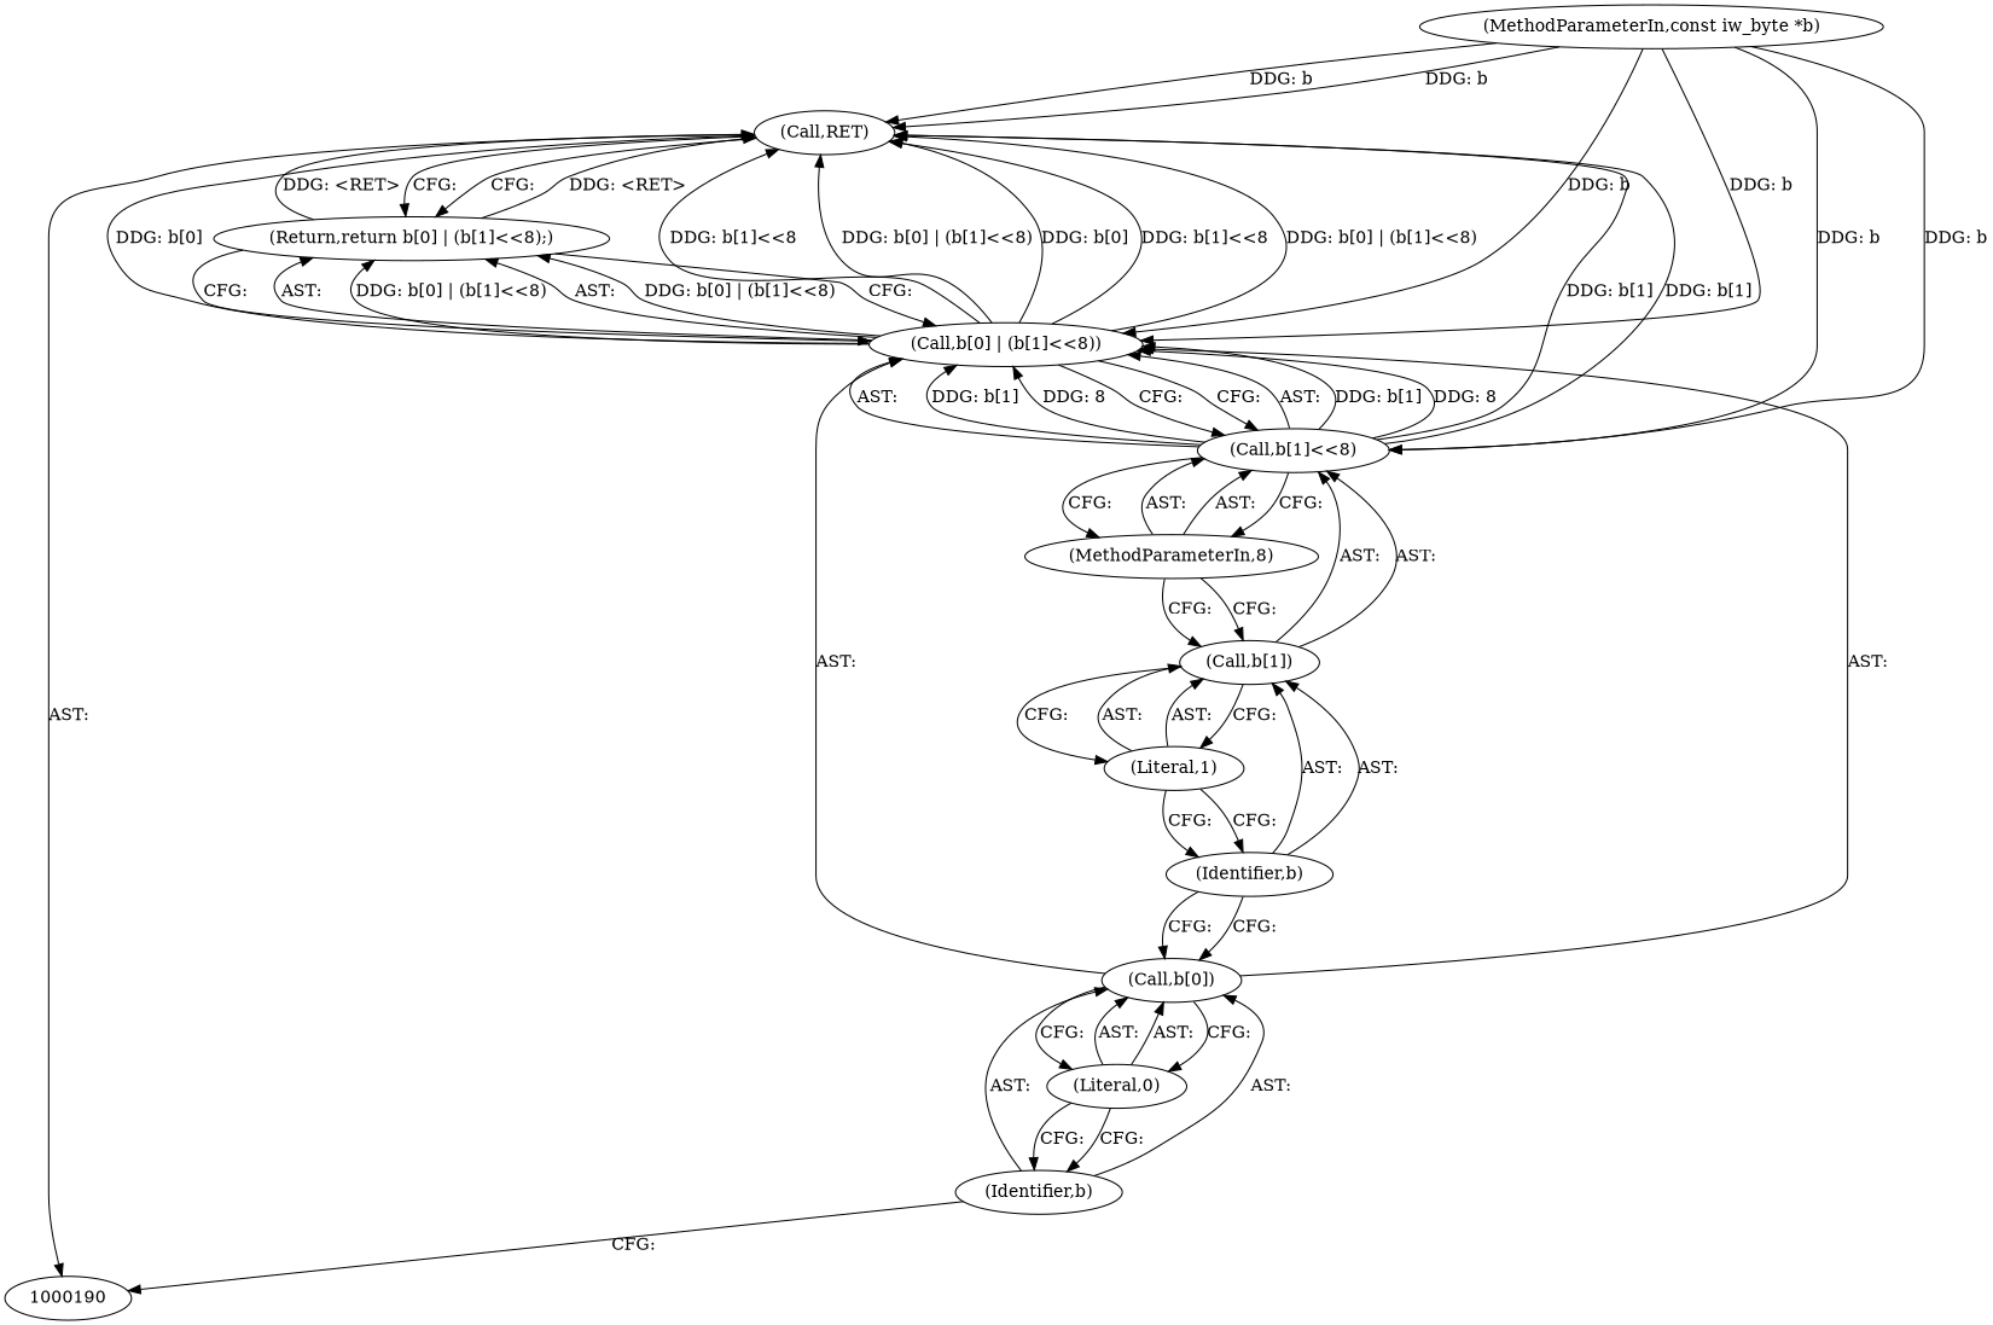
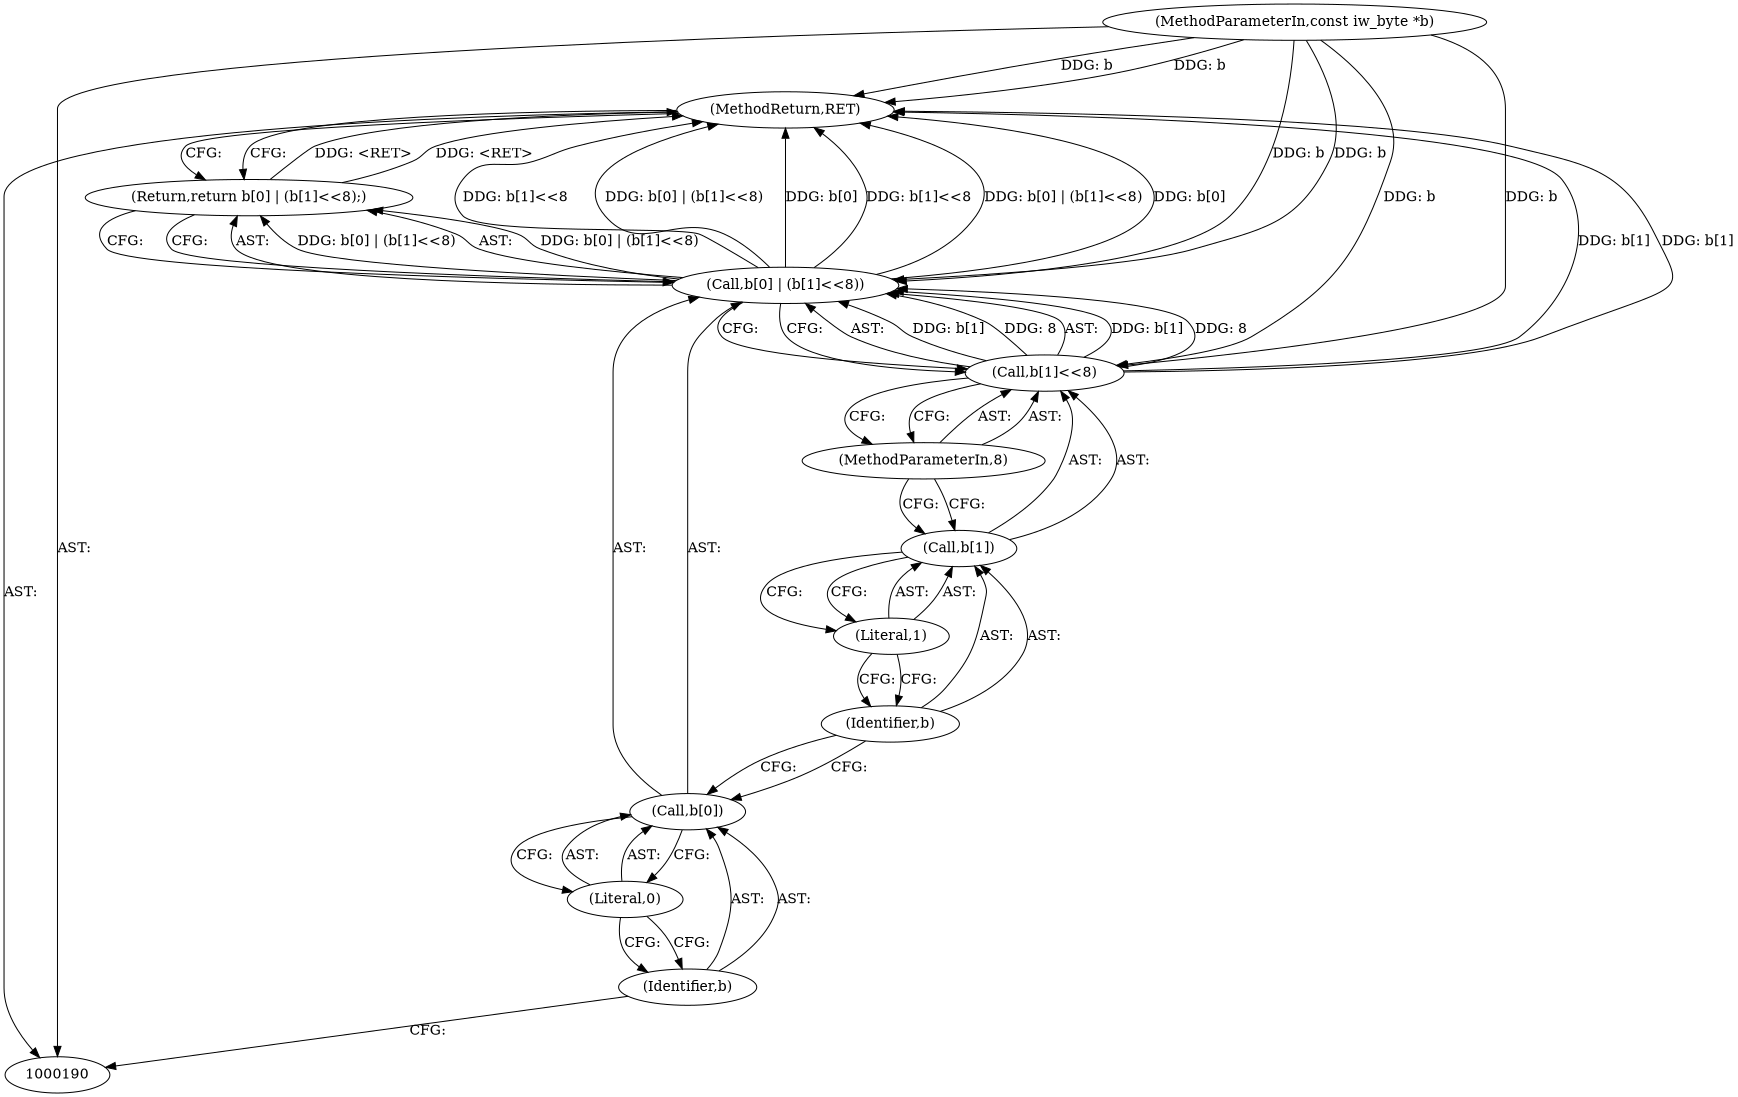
  digraph {
-   n1 [label="(Call,RET)"]
+   n1 [label="(MethodReturn,RET)"]
    n2 [label="(Return,return b[0] | (b[1]<<8);)"]
    n3 [label=1000190]
    n4 [label="(Call,b[0] | (b[1]<<8))"]
    n5 [label="(MethodParameterIn,const iw_byte *b)"]
    n6 [label="(Call,b[1]<<8)"]
    n7 [label="(MethodParameterIn,8)"]
    n8 [label="(Literal,0)"]
    n9 [label="(Call,b[0])"]
    n10 [label="(Identifier,b)"]
    n11 [label="(Call,b[1])"]
    n12 [label="(Literal,1)"]
    n13 [label="(Identifier,b)"]
    n1 -> n2 [label="CFG: "]
    n1 -> n2 [label="CFG: "]
    n1 -> n3 [label="AST: "]
    n2 -> n1 [label="DDG: <RET>"]
    n2 -> n1 [label="DDG: <RET>"]
    n2 -> n4 [label="CFG: "]
    n2 -> n4 [label="CFG: "]
    n4 -> n1 [label="DDG: b[1]<<8"]
    n4 -> n1 [label="DDG: b[0] | (b[1]<<8)"]
    n4 -> n1 [label="DDG: b[0]"]
    n4 -> n1 [label="DDG: b[1]<<8"]
    n4 -> n1 [label="DDG: b[0] | (b[1]<<8)"]
    n4 -> n1 [label="DDG: b[0]"]
    n4 -> n2 [label="AST: "]
    n4 -> n2 [label="DDG: b[0] | (b[1]<<8)"]
    n4 -> n2 [label="AST: "]
    n4 -> n2 [label="DDG: b[0] | (b[1]<<8)"]
    n4 -> n6 [label="CFG: "]
    n4 -> n6 [label="CFG: "]
    n5 -> n1 [label="DDG: b"]
    n5 -> n1 [label="DDG: b"]
+   n5 -> n3 [label="AST: "]
    n5 -> n4 [label="DDG: b"]
    n5 -> n4 [label="DDG: b"]
    n5 -> n6 [label="DDG: b"]
    n5 -> n6 [label="DDG: b"]
    n6 -> n1 [label="DDG: b[1]"]
    n6 -> n1 [label="DDG: b[1]"]
    n6 -> n4 [label="AST: "]
    n6 -> n4 [label="DDG: b[1]"]
    n6 -> n4 [label="DDG: 8"]
    n6 -> n4 [label="AST: "]
    n6 -> n4 [label="DDG: b[1]"]
    n6 -> n4 [label="DDG: 8"]
    n6 -> n7 [label="CFG: "]
    n6 -> n7 [label="CFG: "]
    n7 -> n6 [label="AST: "]
    n7 -> n6 [label="AST: "]
    n7 -> n11 [label="CFG: "]
    n7 -> n11 [label="CFG: "]
    n8 -> n9 [label="AST: "]
    n8 -> n9 [label="AST: "]
    n8 -> n10 [label="CFG: "]
    n8 -> n10 [label="CFG: "]
    n9 -> n4 [label="AST: "]
    n9 -> n4 [label="AST: "]
    n9 -> n8 [label="CFG: "]
    n9 -> n8 [label="CFG: "]
    n10 -> n3 [label="CFG: "]
    n10 -> n9 [label="AST: "]
    n10 -> n9 [label="AST: "]
    n11 -> n6 [label="AST: "]
    n11 -> n6 [label="AST: "]
    n11 -> n12 [label="CFG: "]
    n11 -> n12 [label="CFG: "]
    n12 -> n11 [label="AST: "]
    n12 -> n11 [label="AST: "]
    n12 -> n13 [label="CFG: "]
    n12 -> n13 [label="CFG: "]
    n13 -> n9 [label="CFG: "]
    n13 -> n9 [label="CFG: "]
    n13 -> n11 [label="AST: "]
    n13 -> n11 [label="AST: "]
  }
